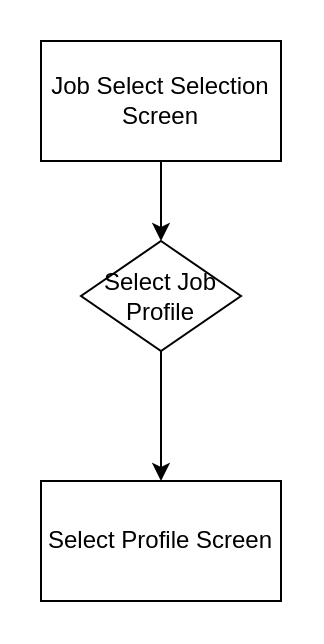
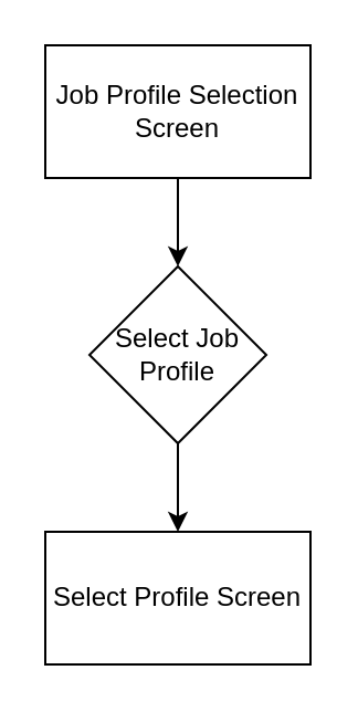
  <mxCell id="0" />
  <mxCell id="1" parent="0" />
  <mxCell id="2" style="edgeStyle=orthogonalEdgeStyle;rounded=0;orthogonalLoop=1;jettySize=auto;html=1;" edge="1" parent="1" source="3" target="5"><mxGeometry relative="1" as="geometry" /></mxCell>
- <mxCell id="3" value="Job Select Selection Screen" style="rounded=0;whiteSpace=wrap;html=1;" vertex="1" parent="1"><mxGeometry x="20" y="20" width="120" height="60" as="geometry" /></mxCell>
+ <mxCell id="3" value="Job Profile Selection Screen" style="rounded=0;whiteSpace=wrap;html=1;" vertex="1" parent="1"><mxGeometry x="20" y="20" width="120" height="60" as="geometry" /></mxCell>
  <mxCell id="4" style="edgeStyle=orthogonalEdgeStyle;rounded=0;orthogonalLoop=1;jettySize=auto;html=1;" edge="1" parent="1" source="5" target="6"><mxGeometry relative="1" as="geometry" /></mxCell>
- <mxCell id="5" value="Select Job Profile" style="rhombus;whiteSpace=wrap;html=1;" vertex="1" parent="1"><mxGeometry x="40" y="120" width="80" height="55" as="geometry" /></mxCell>
+ <mxCell id="5" value="Select Job Profile" style="rhombus;whiteSpace=wrap;html=1;" vertex="1" parent="1"><mxGeometry x="40" y="120" width="80" height="80" as="geometry" /></mxCell>
  <mxCell id="6" value="Select Profile Screen" style="rounded=0;whiteSpace=wrap;html=1;" vertex="1" parent="1"><mxGeometry x="20" y="240" width="120" height="60" as="geometry" /></mxCell>
